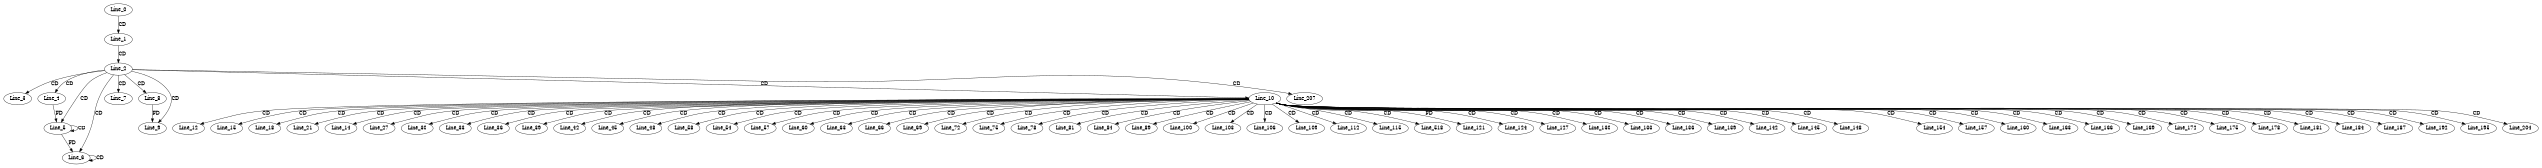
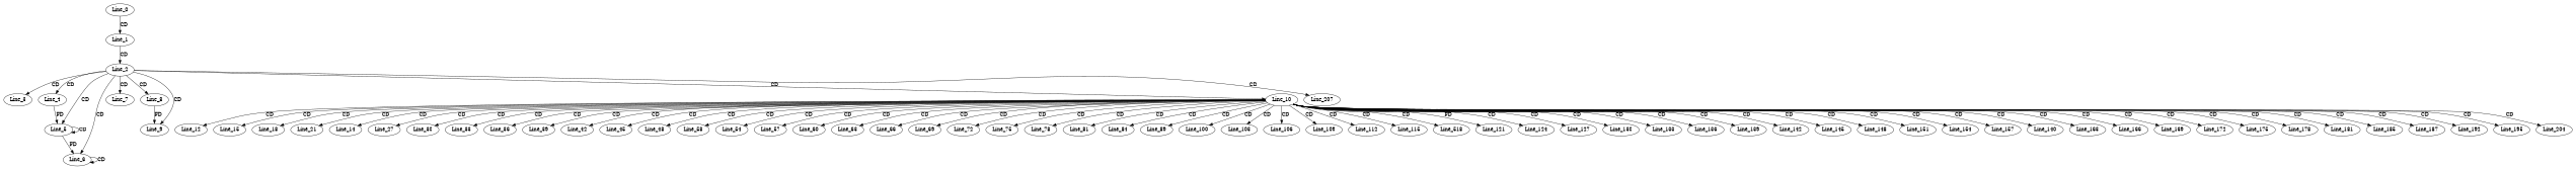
  digraph {
    Line_0
    Line_1
    Line_2
    Line_3
    Line_4
    Line_5
    Line_6
    Line_7
    Line_8
    Line_9
    Line_10
    Line_207
    Line_12
    Line_15
    Line_18
    Line_21
    n17 [label=Line_14]
    Line_27
    Line_30
    Line_33
    Line_36
    Line_39
    Line_42
    Line_45
    Line_48
    n26 [label=Line_58]
    Line_54
    Line_57
    Line_60
    Line_63
    Line_66
    Line_69
    Line_72
    Line_75
    Line_78
    Line_81
    Line_84
    Line_89
    Line_100
    Line_103
    Line_106
    Line_109
    Line_112
    Line_115
    n45 [label=Line_518]
    Line_121
    Line_124
    Line_127
    Line_130
    Line_133
    Line_136
    Line_139
    Line_142
    Line_145
    Line_148
+   Line_151
    Line_154
    Line_157
-   Line_160
+   Line_160 [label=Line_140]
    Line_163
    Line_166
    Line_169
    Line_172
    Line_175
    Line_178
    Line_181
-   Line_184
+   Line_184 [label=Line_185]
    Line_187
    Line_192
    Line_195
    Line_204
    Line_0 -> Line_1 [label=CD]
    Line_1 -> Line_2 [label=CD]
    Line_2 -> Line_3 [label=CD]
    Line_2 -> Line_4 [label=CD]
    Line_2 -> Line_5 [label=CD]
    Line_2 -> Line_6 [label=CD]
    Line_2 -> Line_7 [label=CD]
    Line_2 -> Line_8 [label=CD]
    Line_2 -> Line_9 [label=CD]
    Line_2 -> Line_10 [label=CD]
    Line_2 -> Line_207 [label=CD]
    Line_4 -> Line_5 [label=FD]
    Line_5 -> Line_5 [label=CD]
    Line_5 -> Line_6 [label=FD]
    Line_6 -> Line_6 [label=CD]
    Line_8 -> Line_9 [label=FD]
    Line_10 -> Line_12 [label=CD]
    Line_10 -> Line_15 [label=CD]
    Line_10 -> Line_18 [label=CD]
    Line_10 -> Line_21 [label=CD]
    Line_10 -> n17 [label=CD]
    Line_10 -> Line_27 [label=CD]
    Line_10 -> Line_30 [label=CD]
    Line_10 -> Line_33 [label=CD]
    Line_10 -> Line_36 [label=CD]
    Line_10 -> Line_39 [label=CD]
    Line_10 -> Line_42 [label=CD]
    Line_10 -> Line_45 [label=CD]
    Line_10 -> Line_48 [label=CD]
    Line_10 -> n26 [label=CD]
    Line_10 -> Line_54 [label=CD]
    Line_10 -> Line_57 [label=CD]
    Line_10 -> Line_60 [label=CD]
    Line_10 -> Line_63 [label=CD]
    Line_10 -> Line_66 [label=CD]
    Line_10 -> Line_69 [label=CD]
    Line_10 -> Line_72 [label=CD]
    Line_10 -> Line_75 [label=CD]
    Line_10 -> Line_78 [label=CD]
    Line_10 -> Line_81 [label=CD]
    Line_10 -> Line_84 [label=CD]
    Line_10 -> Line_89 [label=CD]
    Line_10 -> Line_100 [label=CD]
    Line_10 -> Line_103 [label=CD]
    Line_10 -> Line_106 [label=CD]
    Line_10 -> Line_109 [label=CD]
    Line_10 -> Line_112 [label=CD]
    Line_10 -> Line_115 [label=CD]
    Line_10 -> n45 [label=CD]
    Line_10 -> Line_121 [label=FD]
    Line_10 -> Line_124 [label=CD]
    Line_10 -> Line_127 [label=CD]
    Line_10 -> Line_130 [label=CD]
    Line_10 -> Line_133 [label=CD]
    Line_10 -> Line_136 [label=CD]
    Line_10 -> Line_139 [label=CD]
    Line_10 -> Line_142 [label=CD]
    Line_10 -> Line_145 [label=CD]
    Line_10 -> Line_148 [label=CD]
+   Line_10 -> Line_151 [label=CD]
    Line_10 -> Line_154 [label=CD]
    Line_10 -> Line_157 [label=CD]
    Line_10 -> Line_160 [label=CD]
    Line_10 -> Line_163 [label=CD]
    Line_10 -> Line_166 [label=CD]
    Line_10 -> Line_169 [label=CD]
    Line_10 -> Line_172 [label=CD]
    Line_10 -> Line_175 [label=CD]
    Line_10 -> Line_178 [label=CD]
    Line_10 -> Line_181 [label=CD]
    Line_10 -> Line_184 [label=CD]
    Line_10 -> Line_187 [label=CD]
    Line_10 -> Line_192 [label=CD]
    Line_10 -> Line_195 [label=CD]
    Line_10 -> Line_204 [label=CD]
  }
